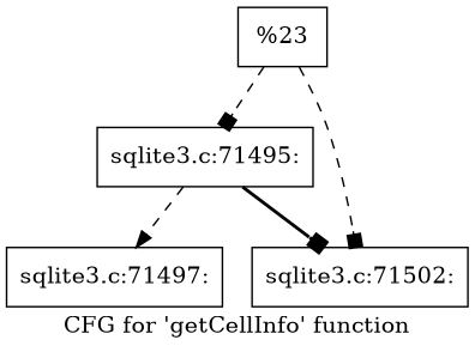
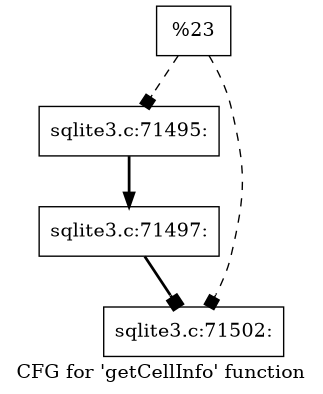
  digraph {
    label="CFG for 'getCellInfo' function"
    node [shape=record]
    edge [arrowhead=box style=bold]
    n1 [label="{sqlite3.c:71495:}"]
    n2 [label="{sqlite3.c:71497:}"]
    n3 [label="{sqlite3.c:71502:}"]
    n4 [label="{%23}"]
-   n1 -> n2 [arrowhead=normal style=dashed]
-   n1 -> n3
+   n1 -> n2 [arrowhead=normal]
+   n2 -> n3
    n4 -> n1 [style=dashed]
    n4 -> n3 [style=dashed]
  }
